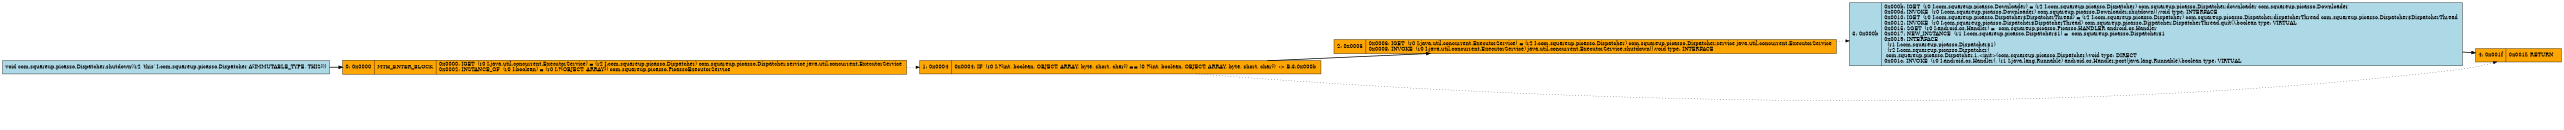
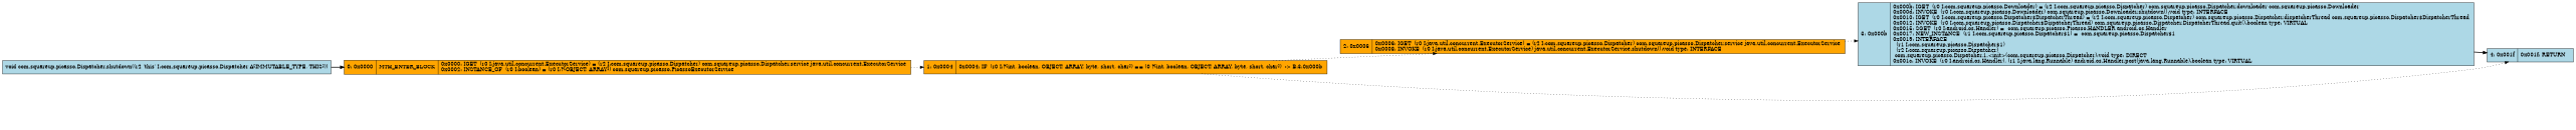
  digraph {
    rankdir=LR
    node [fillcolor=orange shape=record style=filled]
    edge [style=dotted]
    n1 [label="{0\:\ 0x0000|MTH_ENTER_BLOCK\l|0x0000: IGET  (r0 I:java.util.concurrent.ExecutorService) = (r2 I:com.squareup.picasso.Dispatcher) com.squareup.picasso.Dispatcher.service java.util.concurrent.ExecutorService \l0x0002: INSTANCE_OF  (r0 I:boolean) = (r0 I:?[OBJECT, ARRAY]) com.squareup.picasso.PicassoExecutorService \l}"]
    n2 [label="{1\:\ 0x0004|0x0004: IF  (r0 I:?[int, boolean, OBJECT, ARRAY, byte, short, char]) == (0 ?[int, boolean, OBJECT, ARRAY, byte, short, char])  \-\> B:3:0x000b \l}"]
    n3 [label="{2\:\ 0x0006|0x0006: IGET  (r0 I:java.util.concurrent.ExecutorService) = (r2 I:com.squareup.picasso.Dispatcher) com.squareup.picasso.Dispatcher.service java.util.concurrent.ExecutorService \l0x0008: INVOKE  (r0 I:java.util.concurrent.ExecutorService) java.util.concurrent.ExecutorService.shutdown():void type: INTERFACE \l}"]
-   n4 [label="{4\:\ 0x001f|0x001f: RETURN   \l}"]
+   n4 [fillcolor=lightblue label="{4\:\ 0x001f|0x001f: RETURN   \l}"]
    n5 [fillcolor=lightblue label="{3\:\ 0x000b|0x000b: IGET  (r0 I:com.squareup.picasso.Downloader) = (r2 I:com.squareup.picasso.Dispatcher) com.squareup.picasso.Dispatcher.downloader com.squareup.picasso.Downloader \l0x000d: INVOKE  (r0 I:com.squareup.picasso.Downloader) com.squareup.picasso.Downloader.shutdown():void type: INTERFACE \l0x0010: IGET  (r0 I:com.squareup.picasso.Dispatcher$DispatcherThread) = (r2 I:com.squareup.picasso.Dispatcher) com.squareup.picasso.Dispatcher.dispatcherThread com.squareup.picasso.Dispatcher$DispatcherThread \l0x0012: INVOKE  (r0 I:com.squareup.picasso.Dispatcher$DispatcherThread) com.squareup.picasso.Dispatcher.DispatcherThread.quit():boolean type: VIRTUAL \l0x0015: SGET  (r0 I:android.os.Handler) =  com.squareup.picasso.Picasso.HANDLER android.os.Handler \l0x0017: NEW_INSTANCE  (r1 I:com.squareup.picasso.Dispatcher$1) =  com.squareup.picasso.Dispatcher$1 \l0x0019: INTERFACE  \l  (r1 I:com.squareup.picasso.Dispatcher$1)\l  (r2 I:com.squareup.picasso.Dispatcher)\l com.squareup.picasso.Dispatcher.1.\<init\>(com.squareup.picasso.Dispatcher):void type: DIRECT \l0x001c: INVOKE  (r0 I:android.os.Handler), (r1 I:java.lang.Runnable) android.os.Handler.post(java.lang.Runnable):boolean type: VIRTUAL \l}"]
    n6 [fillcolor=lightblue label="{void com.squareup.picasso.Dispatcher.shutdown((r2 'this' I:com.squareup.picasso.Dispatcher A[IMMUTABLE_TYPE, THIS])) }"]
    n1 -> n2
-   n2 -> n3 [style=bold]
+   n2 -> n3
    n2 -> n4
    n3 -> n5
    n5 -> n4 [style=bold]
    n6 -> n1 [style=bold]
  }
